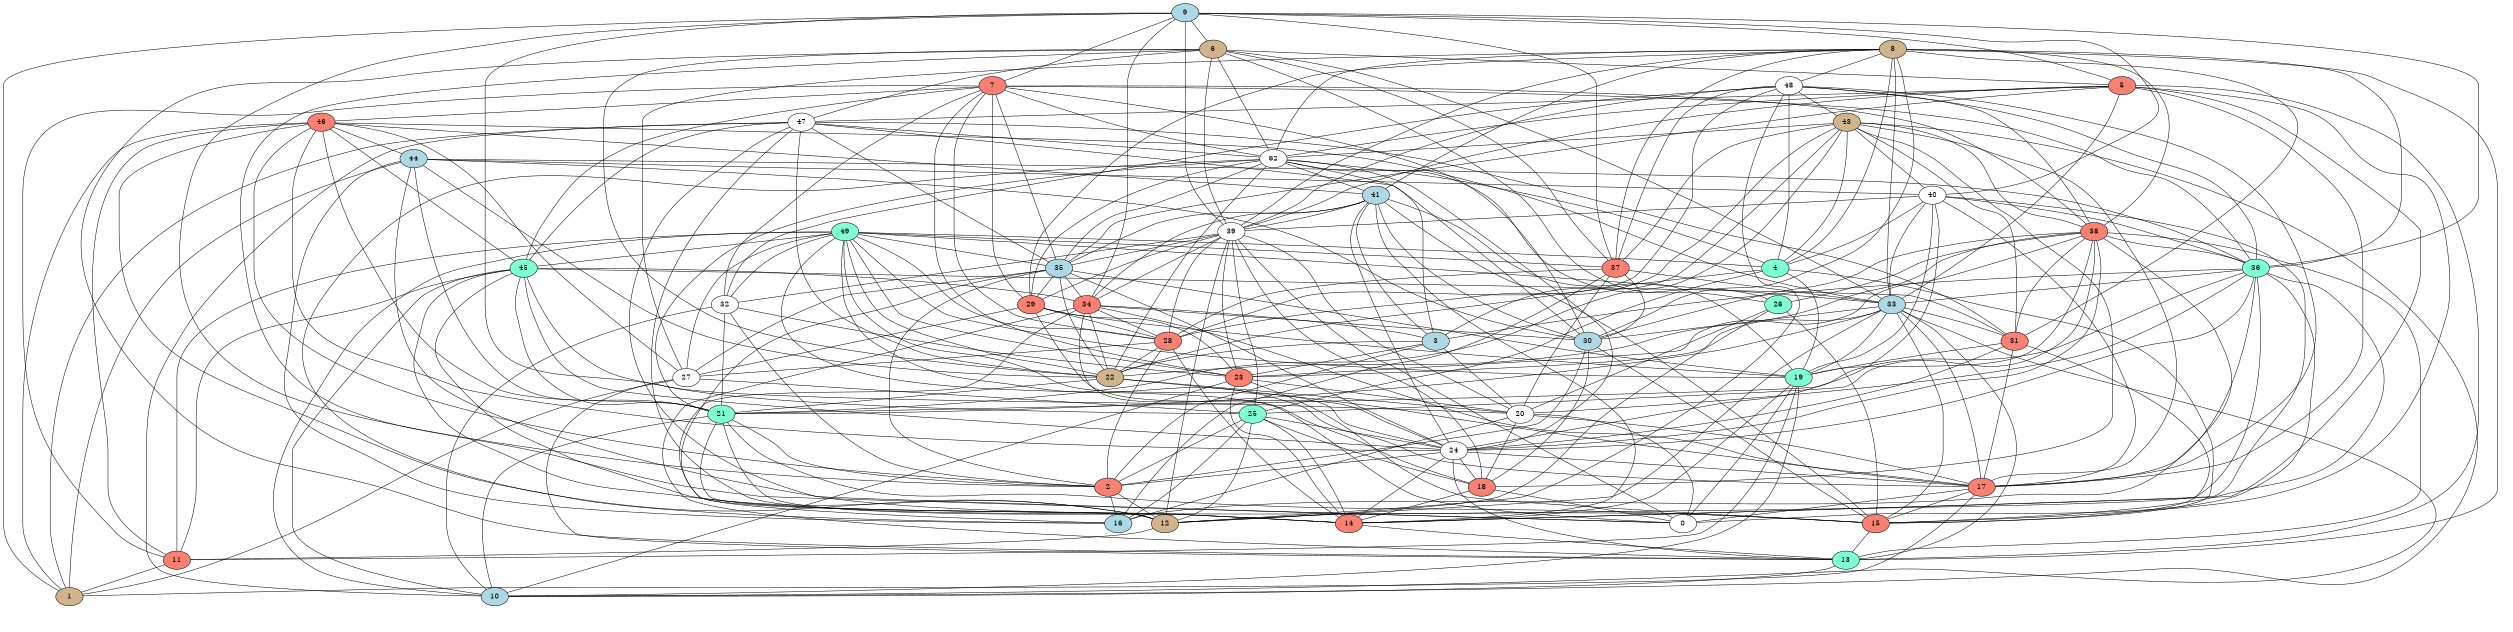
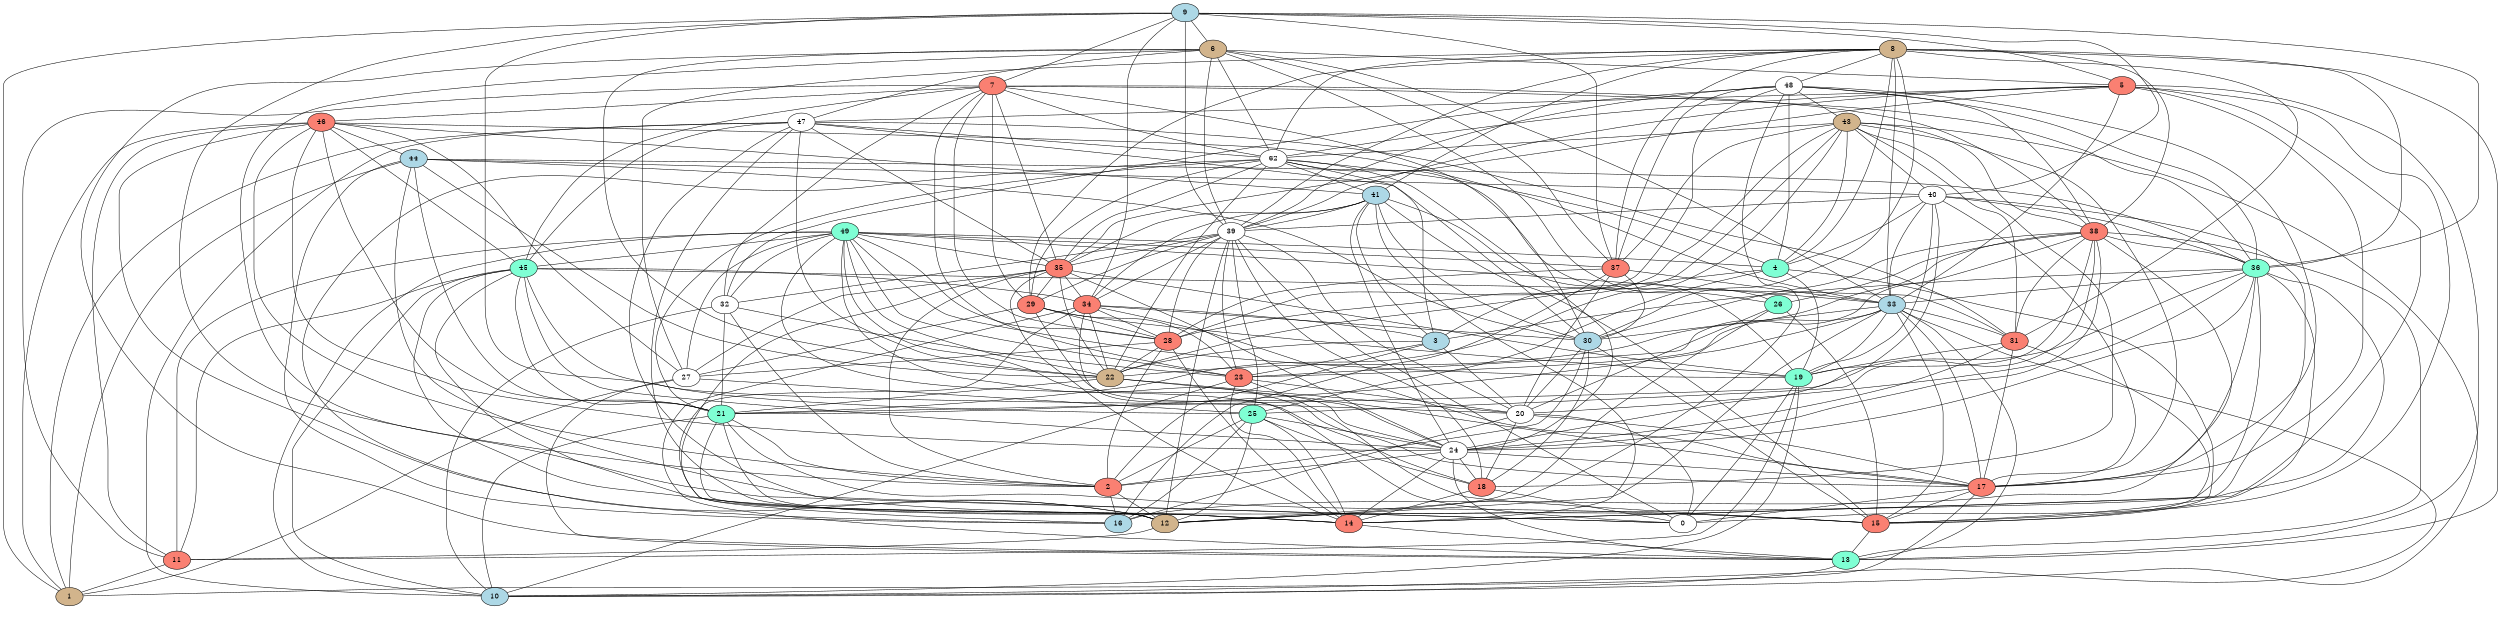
  digraph {
    node [fillcolor=salmon style=filled]
    edge [color=black dir=none]
    38
    22 [fillcolor=tan]
    30 [fillcolor=lightblue]
    24 [fillcolor=white]
    16 [fillcolor=lightblue]
    31
    36 [fillcolor=aquamarine]
    13 [fillcolor=aquamarine]
    19 [fillcolor=aquamarine]
    25 [fillcolor=aquamarine]
    23
    26 [fillcolor=aquamarine]
    21 [fillcolor=aquamarine]
    17
    20 [fillcolor=white]
    18
    15
    2
    14
    43 [fillcolor=tan]
    40 [fillcolor=white]
    4 [fillcolor=aquamarine]
    10 [fillcolor=lightblue]
    n24 [fillcolor=white label=62]
    28
    3 [fillcolor=lightblue]
    37
    0 [fillcolor=white]
    12 [fillcolor=tan]
    33 [fillcolor=lightblue]
    39 [fillcolor=white]
    48 [fillcolor=white]
    32 [fillcolor=white]
    1 [fillcolor=tan]
    11
    8 [fillcolor=tan]
    29
    41 [fillcolor=lightblue]
    27 [fillcolor=white]
-   35 [fillcolor=lightblue]
+   35
    34
    7
    46
    45 [fillcolor=aquamarine]
    44 [fillcolor=lightblue]
    49 [fillcolor=aquamarine]
    9 [fillcolor=lightblue]
    5
    6 [fillcolor=tan]
    47 [fillcolor=white]
    subgraph sub_1 {
      38
      22
      30
      24
      16
      31
      36
      13
      19
      25
      23
      26
      21
      17
      20
      18
      15
      2
      14
      43
      40
      4
      10
      n24
      28
      3
      37
      0
      12
      33
      39
      48
      32
      1
      11
      8
      29
      41
      27
      35
      34
      7
      46
      45
      44
      49
      9
      5
      6
      47
    }
    38 -> 22
    38 -> 30
    38 -> 24
    38 -> 16
    38 -> 31
    38 -> 36
    38 -> 13
    38 -> 19
    38 -> 25
    38 -> 23
    38 -> 26
    22 -> 21
    22 -> 17
    22 -> 20
+   30 -> 20
    30 -> 18
    30 -> 15
    30 -> 2
    24 -> 13
    24 -> 17
    24 -> 18
    24 -> 2
    24 -> 14
    31 -> 24
    31 -> 19
    31 -> 17
    31 -> 15
    36 -> 24
    36 -> 21
    36 -> 17
    36 -> 20
    36 -> 15
    36 -> 3
    36 -> 0
    36 -> 12
    36 -> 33
    13 -> 10
    19 -> 10
    19 -> 0
    19 -> 11
    25 -> 24
    25 -> 16
    25 -> 18
    25 -> 2
    25 -> 14
    25 -> 12
    23 -> 20
    23 -> 15
    23 -> 14
    23 -> 10
    26 -> 20
    26 -> 15
    26 -> 12
    21 -> 15
    21 -> 2
    21 -> 14
    21 -> 10
    21 -> 12
    17 -> 15
    17 -> 0
    17 -> 1
    20 -> 16
    20 -> 17
    20 -> 18
    20 -> 0
    18 -> 14
    18 -> 0
    15 -> 13
    2 -> 16
    2 -> 12
    14 -> 13
    43 -> 38
    43 -> 31
    43 -> 21
    43 -> 17
    43 -> 18
    43 -> 40
    43 -> 4
    43 -> 10
    43 -> n24
    43 -> 28
    43 -> 3
    43 -> 37
    40 -> 24
    40 -> 36
    40 -> 19
    40 -> 17
    40 -> 14
    40 -> 4
    40 -> 33
    40 -> 39
    4 -> 22
    4 -> 19
    4 -> 25
    4 -> 15
    n24 -> 22
    n24 -> 24
    n24 -> 16
    n24 -> 26
    n24 -> 21
    n24 -> 4
    n24 -> 3
    n24 -> 29
    n24 -> 41
    n24 -> 35
    28 -> 22
    28 -> 2
    28 -> 14
    28 -> 27
    3 -> 22
    3 -> 23
    3 -> 20
    3 -> 2
    37 -> 30
    37 -> 16
    37 -> 20
    37 -> 28
    37 -> 33
    12 -> 11
    33 -> 30
    33 -> 31
    33 -> 13
    33 -> 19
    33 -> 23
    33 -> 21
    33 -> 17
    33 -> 15
    33 -> 10
    33 -> 12
    39 -> 25
    39 -> 23
    39 -> 20
    39 -> 18
    39 -> 28
    39 -> 0
    39 -> 12
    39 -> 32
    39 -> 29
    39 -> 35
    39 -> 34
    48 -> 38
    48 -> 36
    48 -> 17
    48 -> 43
    48 -> 4
    48 -> 28
    48 -> 37
    48 -> 12
    48 -> 39
    48 -> 32
    32 -> 23
    32 -> 21
    32 -> 2
    32 -> 10
    11 -> 1
    8 -> 38
    8 -> 30
    8 -> 31
    8 -> 36
    8 -> 13
    8 -> 4
    8 -> n24
    8 -> 37
    8 -> 33
    8 -> 39
    8 -> 48
    8 -> 29
    8 -> 41
    8 -> 27
    29 -> 24
    29 -> 19
    29 -> 23
    29 -> 28
    29 -> 27
    41 -> 30
    41 -> 24
    41 -> 19
    41 -> 15
    41 -> 14
    41 -> 3
    41 -> 39
    41 -> 35
    41 -> 34
    27 -> 13
    27 -> 25
    27 -> 1
    35 -> 22
    35 -> 24
    35 -> 19
    35 -> 2
-   19 -> 14
+   35 -> 14
    35 -> 12
    35 -> 29
    35 -> 27
    35 -> 34
    34 -> 22
    34 -> 30
    34 -> 16
    34 -> 13
    34 -> 17
    34 -> 28
    34 -> 3
    34 -> 0
    7 -> 38
    7 -> 30
    7 -> 36
    7 -> 23
    7 -> n24
    7 -> 28
    7 -> 32
    7 -> 11
    7 -> 29
    7 -> 35
    7 -> 46
    7 -> 45
    46 -> 24
    46 -> 21
    46 -> 2
    46 -> 12
    46 -> 33
    46 -> 1
    46 -> 11
    46 -> 41
    46 -> 27
    46 -> 45
    46 -> 44
    45 -> 24
    45 -> 31
    45 -> 25
    45 -> 21
    45 -> 14
    45 -> 10
    45 -> 12
    45 -> 11
    45 -> 34
    44 -> 22
    44 -> 30
    44 -> 16
    44 -> 36
    44 -> 21
    44 -> 15
    44 -> 40
    44 -> 1
    49 -> 22
    49 -> 24
    49 -> 19
    49 -> 23
    49 -> 17
    49 -> 18
    49 -> 4
    49 -> 10
    49 -> 28
    49 -> 37
    49 -> 33
    49 -> 32
    49 -> 11
    49 -> 27
    49 -> 35
    49 -> 45
    9 -> 36
    9 -> 20
    9 -> 2
    9 -> 40
    9 -> 37
    9 -> 39
    9 -> 1
    9 -> 34
    9 -> 7
    9 -> 5
    9 -> 6
    5 -> 13
    5 -> 17
    5 -> 15
    5 -> 14
    5 -> n24
    5 -> 33
    5 -> 39
    5 -> 35
    5 -> 47
    6 -> 22
    6 -> 13
    6 -> 26
    6 -> n24
    6 -> 37
    6 -> 0
    6 -> 33
    6 -> 39
    6 -> 5
    6 -> 47
    47 -> 22
    47 -> 30
    47 -> 31
    47 -> 14
    47 -> 10
    47 -> n24
    47 -> 0
    47 -> 1
    47 -> 35
    47 -> 45
  }
